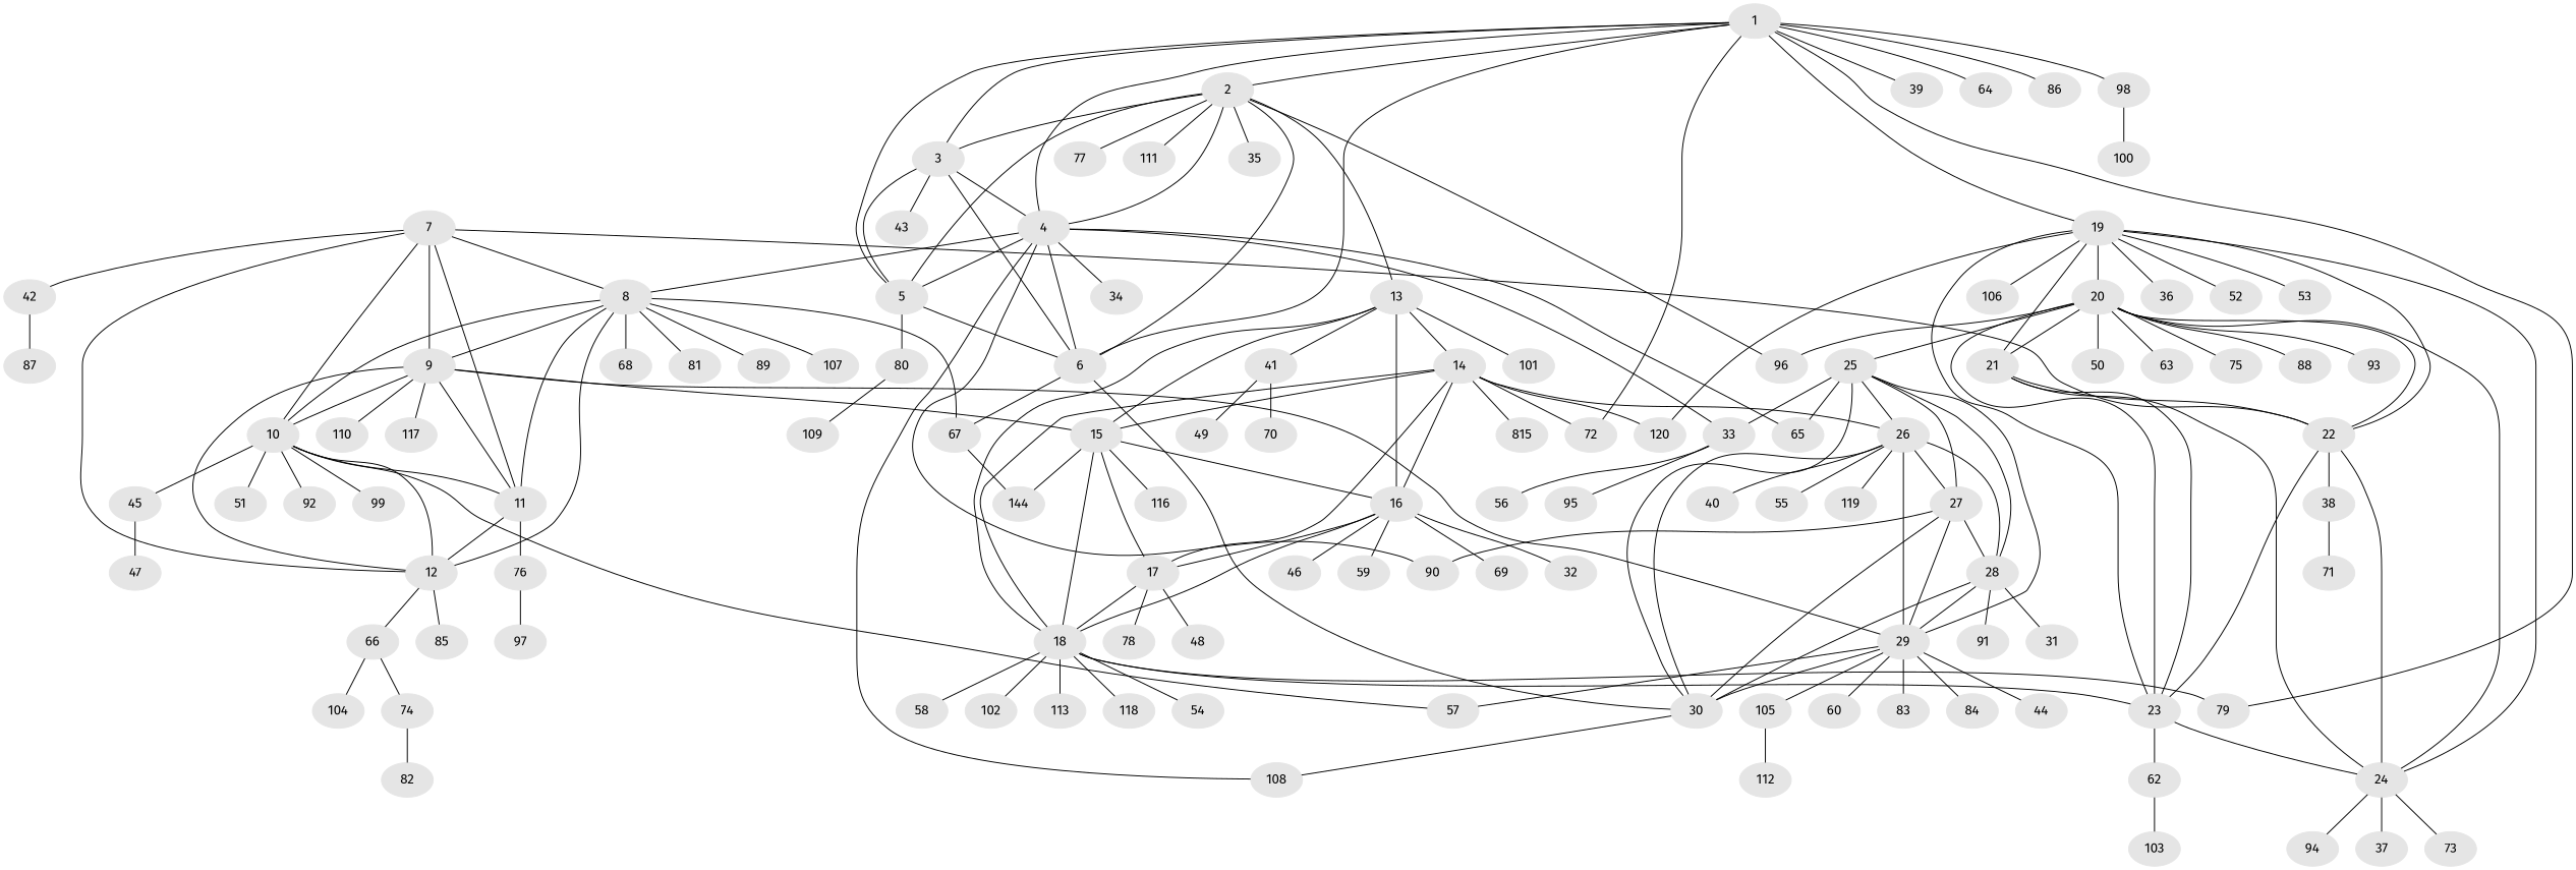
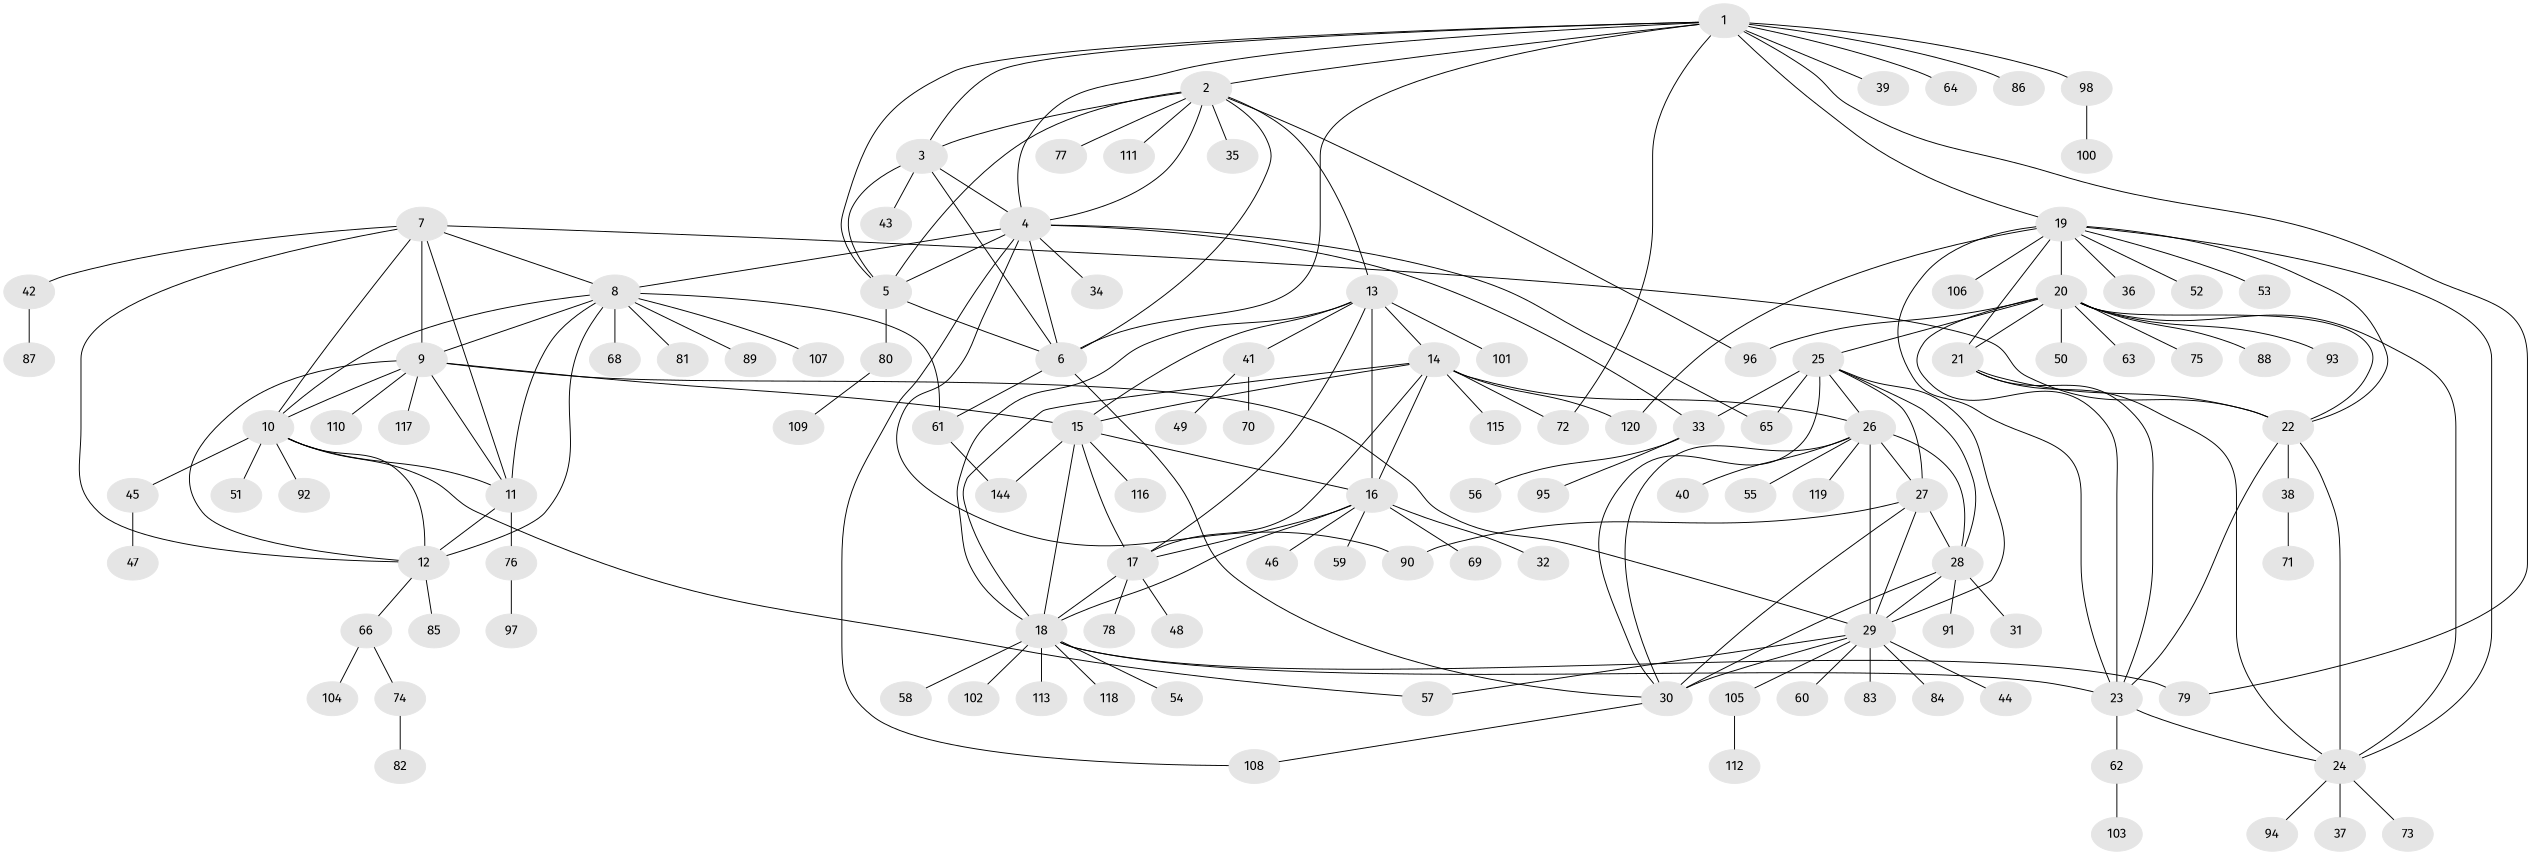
  graph {
    fontname="Fira Sans"
    node [color=gray90 fontname="Fira Sans" style=filled]
    edge [fontname="Fira Sans"]
    1
    2
    3
    4
    5
    6
    19
    39
    64
    72
    79
    86
    98
    13
    35
    77
    96
    111
    43
    8
    33
    34
    65
    90
    108
    80
    30
-   61 [label=67]
+   61
    22
    120
    23
    20
    21
    24
    36
    52
    53
    106
    100
    15
    14
    16
    17
    18
    41
    101
    9
    10
    11
    12
    68
    81
    89
    107
    56
    95
    109
    n58 [label=144]
    7
    42
    29
    110
    117
    45
    51
    57
    92
-   99
    76
    66
    85
    38
    87
    116
    44
    60
    83
    84
    105
    47
    97
    74
    104
    26
-   115 [label=815]
+   115
    32
    46
    59
    69
    48
    78
    54
    58
    102
    113
    118
    49
    70
    27
    28
    40
    55
    119
    62
    25
    50
    63
    75
    88
    93
    37
    73
    94
    71
    103
    31
    91
    112
    82
    1 -- 2
    1 -- 3
    1 -- 4
    1 -- 5
    1 -- 6
    1 -- 19
    1 -- 39
    1 -- 64
    1 -- 72
    1 -- 79
    1 -- 86
    1 -- 98
    2 -- 3
    2 -- 4
    2 -- 5
    2 -- 6
    2 -- 13
    2 -- 35
    2 -- 77
    2 -- 96
    2 -- 111
    3 -- 4
    3 -- 5
    3 -- 6
    3 -- 43
    4 -- 5
    4 -- 6
    4 -- 8
    4 -- 33
    4 -- 34
    4 -- 65
    4 -- 90
    4 -- 108
    5 -- 6
    5 -- 80
    6 -- 30
    6 -- 61
    19 -- 22
    19 -- 120
    19 -- 23
    19 -- 20
    19 -- 21
    19 -- 24
    19 -- 36
    19 -- 52
    19 -- 53
    19 -- 106
    98 -- 100
    13 -- 15
    13 -- 14
    13 -- 16
+   13 -- 17
    13 -- 18
    13 -- 41
    13 -- 101
    8 -- 61
    8 -- 9
    8 -- 10
    8 -- 11
    8 -- 12
    8 -- 68
    8 -- 81
    8 -- 89
    8 -- 107
    33 -- 56
    33 -- 95
    80 -- 109
    30 -- 108
    61 -- n58
    22 -- 23
    22 -- 24
    22 -- 38
    23 -- 24
    23 -- 62
    20 -- 96
    20 -- 22
    20 -- 23
    20 -- 21
    20 -- 24
    20 -- 25
    20 -- 50
    20 -- 63
    20 -- 75
    20 -- 88
    20 -- 93
    21 -- 22
    21 -- 23
    21 -- 24
    24 -- 37
    24 -- 73
    24 -- 94
    15 -- 16
    15 -- 17
    15 -- 18
    15 -- n58
    15 -- 116
    14 -- 72
    14 -- 120
    14 -- 15
    14 -- 16
    14 -- 17
    14 -- 18
    14 -- 26
    14 -- 115
    16 -- 17
    16 -- 18
    16 -- 32
    16 -- 46
    16 -- 59
    16 -- 69
    17 -- 18
    17 -- 48
    17 -- 78
    18 -- 79
    18 -- 23
    18 -- 54
    18 -- 58
    18 -- 102
    18 -- 113
    18 -- 118
    41 -- 49
    41 -- 70
    9 -- 15
    9 -- 10
    9 -- 11
    9 -- 12
    9 -- 29
    9 -- 110
    9 -- 117
    10 -- 11
    10 -- 12
    10 -- 45
    10 -- 51
    10 -- 57
    10 -- 92
-   10 -- 99
    11 -- 12
    11 -- 76
    12 -- 66
    12 -- 85
    7 -- 8
    7 -- 22
    7 -- 9
    7 -- 10
    7 -- 11
    7 -- 12
    7 -- 42
    42 -- 87
    29 -- 30
    29 -- 57
    29 -- 44
    29 -- 60
    29 -- 83
    29 -- 84
    29 -- 105
    45 -- 47
    76 -- 97
    66 -- 74
    66 -- 104
    38 -- 71
    105 -- 112
    74 -- 82
    26 -- 30
    26 -- 29
    26 -- 27
    26 -- 28
    26 -- 40
    26 -- 55
    26 -- 119
    27 -- 90
    27 -- 30
    27 -- 29
    27 -- 28
    28 -- 30
    28 -- 29
    28 -- 31
    28 -- 91
    62 -- 103
    25 -- 33
    25 -- 65
    25 -- 30
    25 -- 29
    25 -- 26
    25 -- 27
    25 -- 28
  }
